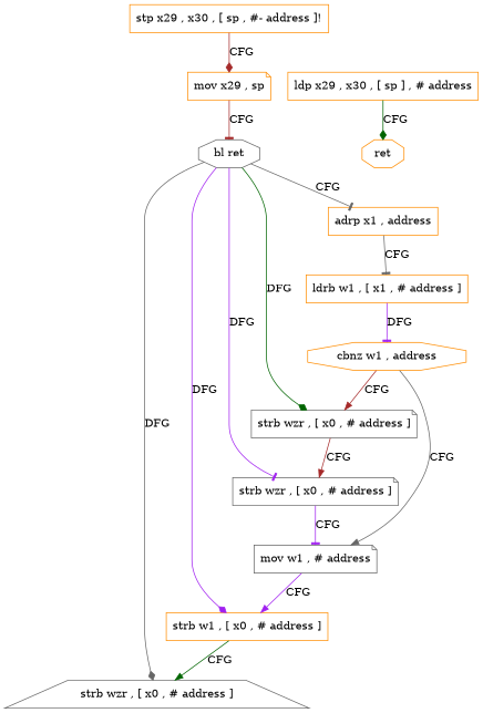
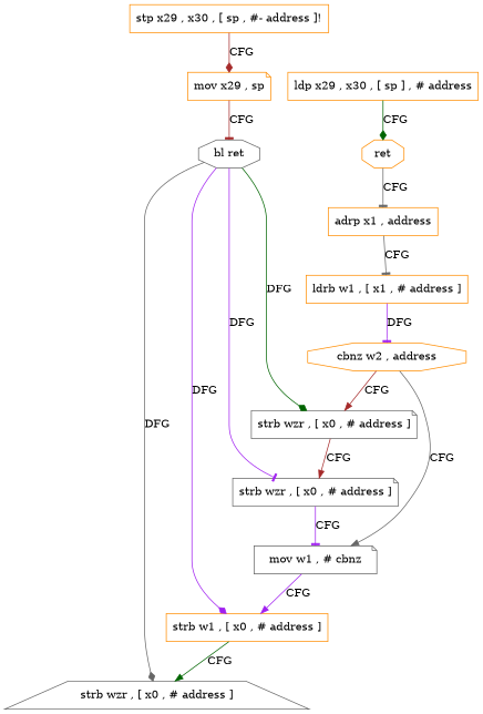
  digraph {
    node [color=darkorange shape=box]
    edge [arrowhead=tee color=purple]
    n1 [label="stp x29 , x30 , [ sp , #- address ]!"]
    n2 [label="mov x29 , sp" shape=note]
    n3 [color=gray40 label="bl ret" shape=octagon]
    n4 [label="adrp x1 , address"]
    n5 [color=gray40 label="strb wzr , [ x0 , # address ]" shape=note]
    n6 [label="strb w1 , [ x0 , # address ]"]
    n7 [color=gray40 label="strb wzr , [ x0 , # address ]" shape=trapezium]
    n8 [color=gray40 label="strb wzr , [ x0 , # address ]" shape=note]
    n9 [label="ldrb w1 , [ x1 , # address ]"]
-   n10 [color=gray40 label="mov w1 , # address" shape=note]
-   n11 [label="cbnz w1 , address" shape=octagon]
+   n10 [color=gray40 label="mov w1 , # cbnz" shape=note]
+   n11 [label="cbnz w2 , address" shape=octagon]
    n12 [label="ldp x29 , x30 , [ sp ] , # address"]
    n13 [label=ret shape=octagon]
    n1 -> n2 [arrowhead=diamond color=brown label=CFG]
    n2 -> n3 [color=brown label=CFG]
-   n3 -> n4 [color=gray40 label=CFG]
+   n13 -> n4 [color=gray40 label=CFG]
    n3 -> n5 [arrowhead=diamond color=darkgreen label=DFG]
    n3 -> n6 [arrowhead=diamond label=DFG]
    n3 -> n7 [arrowhead=diamond color=gray40 label=DFG]
    n3 -> n8 [label=DFG]
    n4 -> n9 [color=gray40 label=CFG]
    n5 -> n8 [arrowhead=normal color=brown label=CFG]
    n6 -> n7 [arrowhead=normal color=darkgreen label=CFG]
    n8 -> n10 [label=CFG]
    n9 -> n11 [label=DFG]
    n10 -> n6 [arrowhead=normal label=CFG]
    n11 -> n5 [arrowhead=normal color=brown label=CFG]
    n11 -> n10 [arrowhead=normal color=gray40 label=CFG]
    n12 -> n13 [arrowhead=diamond color=darkgreen label=CFG]
  }
